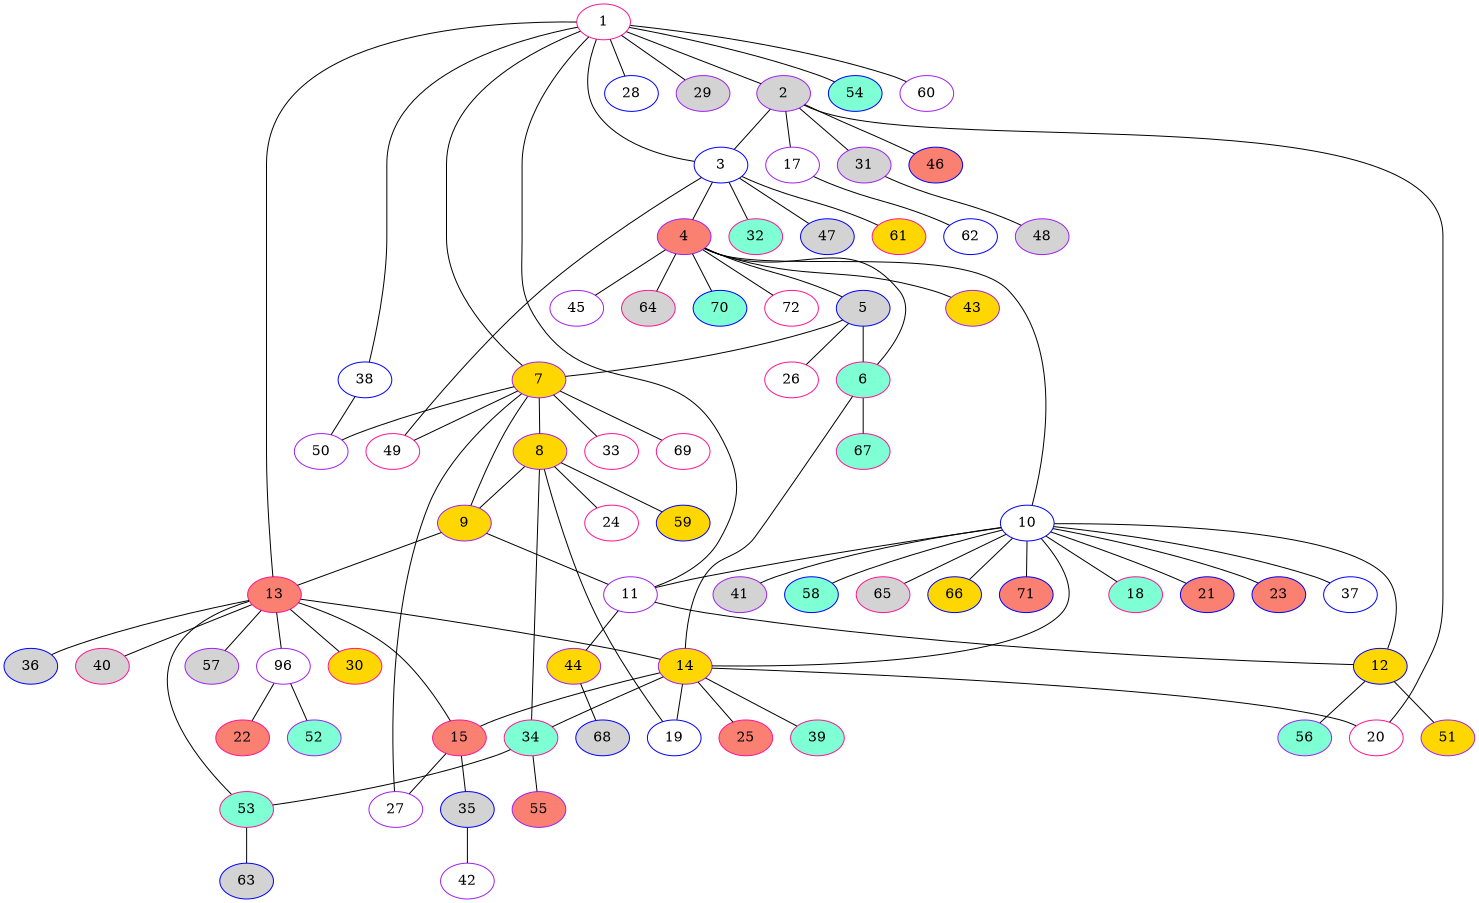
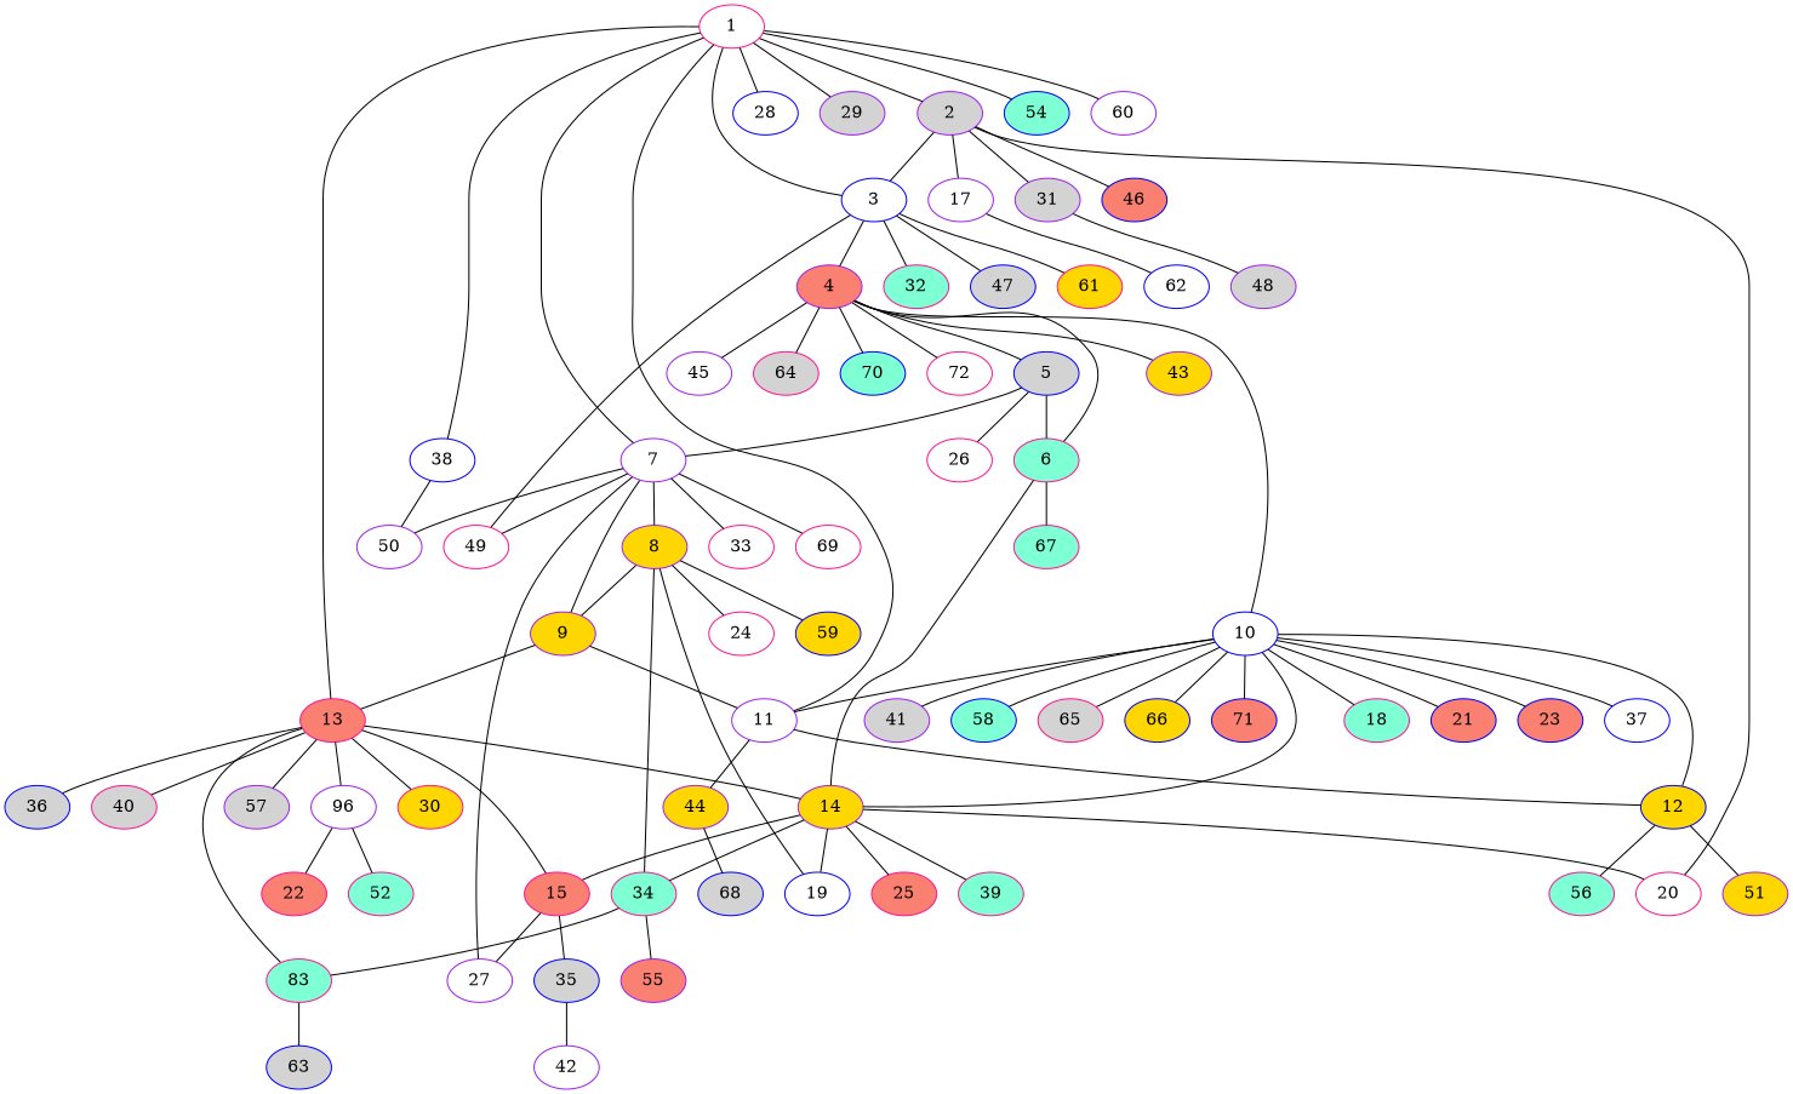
  graph {
    node [color=purple fillcolor=white style=filled]
    2 [fillcolor=lightgrey]
    1 [color=deeppink]
    3 [color=blue]
-   7 [fillcolor=gold]
+   7
    11
    13 [color=deeppink fillcolor=salmon]
    28 [color=blue]
    29 [fillcolor=lightgrey]
    38 [color=blue]
    54 [color=blue fillcolor=aquamarine]
    60
    17
    20 [color=deeppink]
    31 [fillcolor=lightgrey]
    46 [color=blue fillcolor=salmon]
    4 [fillcolor=salmon]
    32 [color=deeppink fillcolor=aquamarine]
    47 [color=blue fillcolor=lightgrey]
    49 [color=deeppink]
    61 [color=deeppink fillcolor=gold]
    8 [fillcolor=gold]
    9 [fillcolor=gold]
    27
    33 [color=deeppink]
    50
    69 [color=deeppink]
    12 [color=blue fillcolor=gold]
    44 [fillcolor=gold]
    14 [fillcolor=gold]
    15 [color=deeppink fillcolor=salmon]
    n31 [label=96]
    30 [color=deeppink fillcolor=gold]
    36 [color=blue fillcolor=lightgrey]
    40 [color=deeppink fillcolor=lightgrey]
-   53 [color=deeppink fillcolor=aquamarine]
+   53 [color=deeppink fillcolor=aquamarine label=83]
    57 [fillcolor=lightgrey]
    62 [color=blue]
    48 [fillcolor=lightgrey]
    5 [color=blue fillcolor=lightgrey]
    6 [color=deeppink fillcolor=aquamarine]
    10 [color=blue]
    43 [fillcolor=gold]
    45
    64 [color=deeppink fillcolor=lightgrey]
    70 [color=blue fillcolor=aquamarine]
    72 [color=deeppink]
    26 [color=deeppink]
    67 [color=deeppink fillcolor=aquamarine]
    18 [color=deeppink fillcolor=aquamarine]
    21 [color=blue fillcolor=salmon]
    23 [color=blue fillcolor=salmon]
    37 [color=blue]
    41 [fillcolor=lightgrey]
    58 [color=blue fillcolor=aquamarine]
    65 [color=deeppink fillcolor=lightgrey]
    66 [color=blue fillcolor=gold]
    71 [color=blue fillcolor=salmon]
    19 [color=blue]
    34 [color=deeppink fillcolor=aquamarine]
    25 [color=deeppink fillcolor=salmon]
    39 [color=deeppink fillcolor=aquamarine]
    24 [color=deeppink]
    59 [color=blue fillcolor=gold]
    55 [fillcolor=salmon]
    51 [fillcolor=gold]
-   56 [fillcolor=aquamarine]
+   56 [color=deeppink fillcolor=aquamarine]
    68 [color=blue fillcolor=lightgrey]
    35 [color=blue fillcolor=lightgrey]
    22 [color=deeppink fillcolor=salmon]
-   52 [fillcolor=aquamarine]
+   52 [color=deeppink fillcolor=aquamarine]
    63 [color=blue fillcolor=lightgrey]
    42
    2 -- 3
    2 -- 17
    2 -- 20
    2 -- 31
    2 -- 46
    1 -- 2
    1 -- 3
    1 -- 7
    1 -- 11
    1 -- 13
    1 -- 28
    1 -- 29
    1 -- 38
    1 -- 54
    1 -- 60
    3 -- 4
    3 -- 32
    3 -- 47
    3 -- 49
    3 -- 61
    7 -- 49
    7 -- 8
    7 -- 9
    7 -- 27
    7 -- 33
    7 -- 50
    7 -- 69
    11 -- 12
    11 -- 44
    13 -- 14
    13 -- 15
    13 -- n31
    13 -- 30
    13 -- 36
    13 -- 40
    13 -- 53
    13 -- 57
    38 -- 50
    17 -- 62
    31 -- 48
    4 -- 5
    4 -- 6
    4 -- 10
    4 -- 43
    4 -- 45
    4 -- 64
    4 -- 70
    4 -- 72
    8 -- 9
    8 -- 19
    8 -- 34
    8 -- 24
    8 -- 59
    9 -- 11
    9 -- 13
    12 -- 51
    12 -- 56
    44 -- 68
    14 -- 20
    14 -- 15
    14 -- 19
    14 -- 34
    14 -- 25
    14 -- 39
    15 -- 27
    15 -- 35
    n31 -- 22
    n31 -- 52
    53 -- 63
    5 -- 7
    5 -- 6
    5 -- 26
    6 -- 14
    6 -- 67
    10 -- 11
    10 -- 12
    10 -- 14
    10 -- 18
    10 -- 21
    10 -- 23
    10 -- 37
    10 -- 41
    10 -- 58
    10 -- 65
    10 -- 66
    10 -- 71
    34 -- 53
    34 -- 55
    35 -- 42
  }
